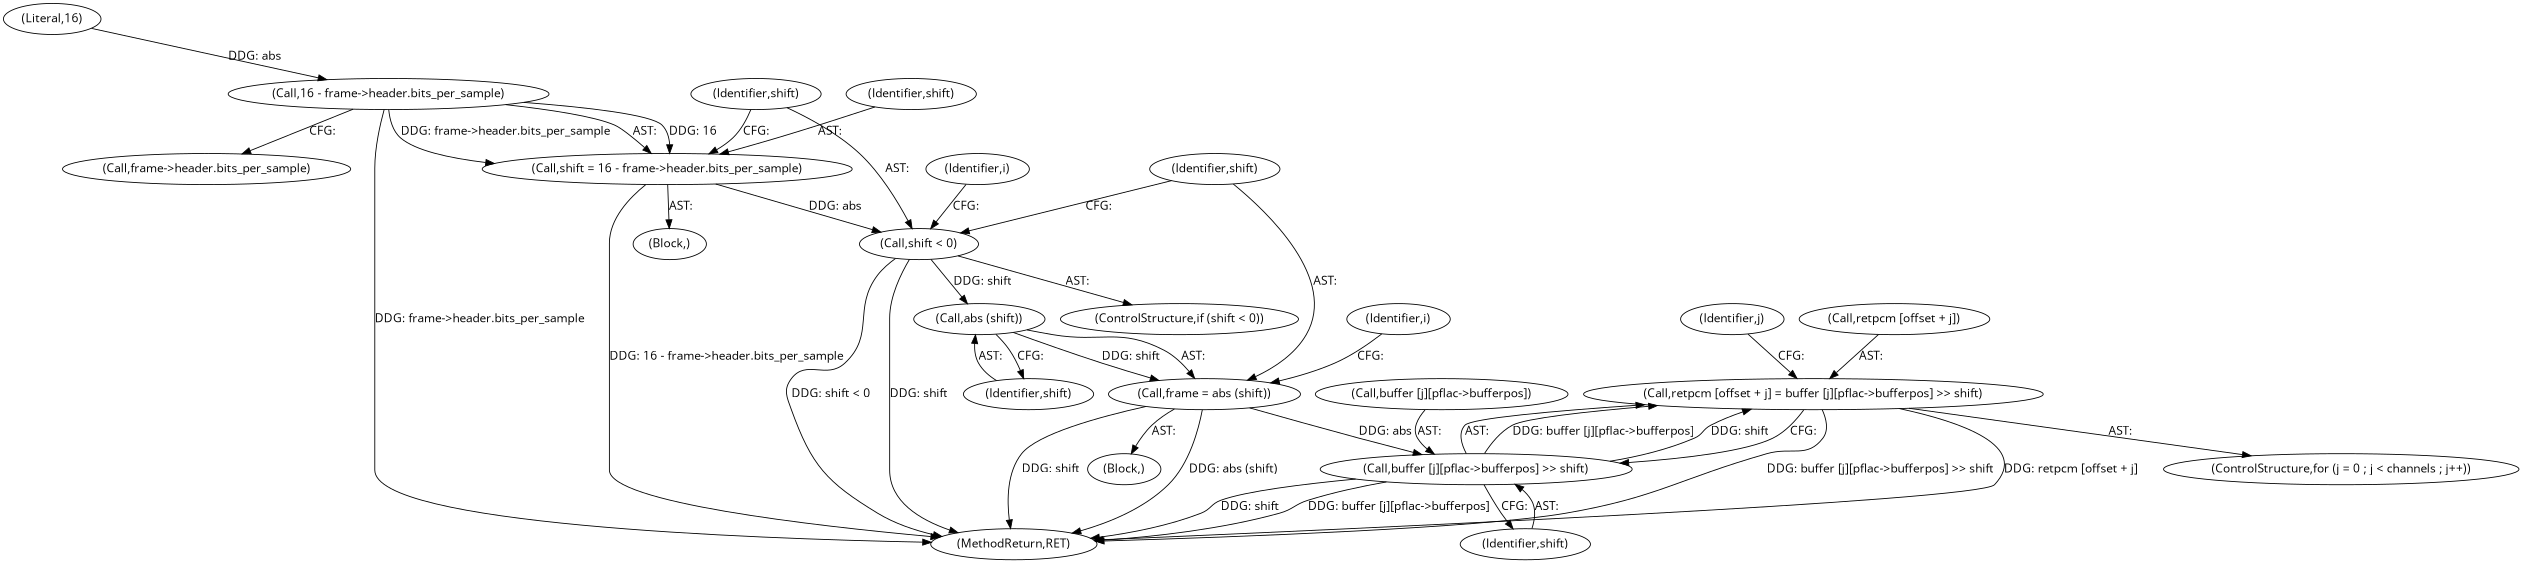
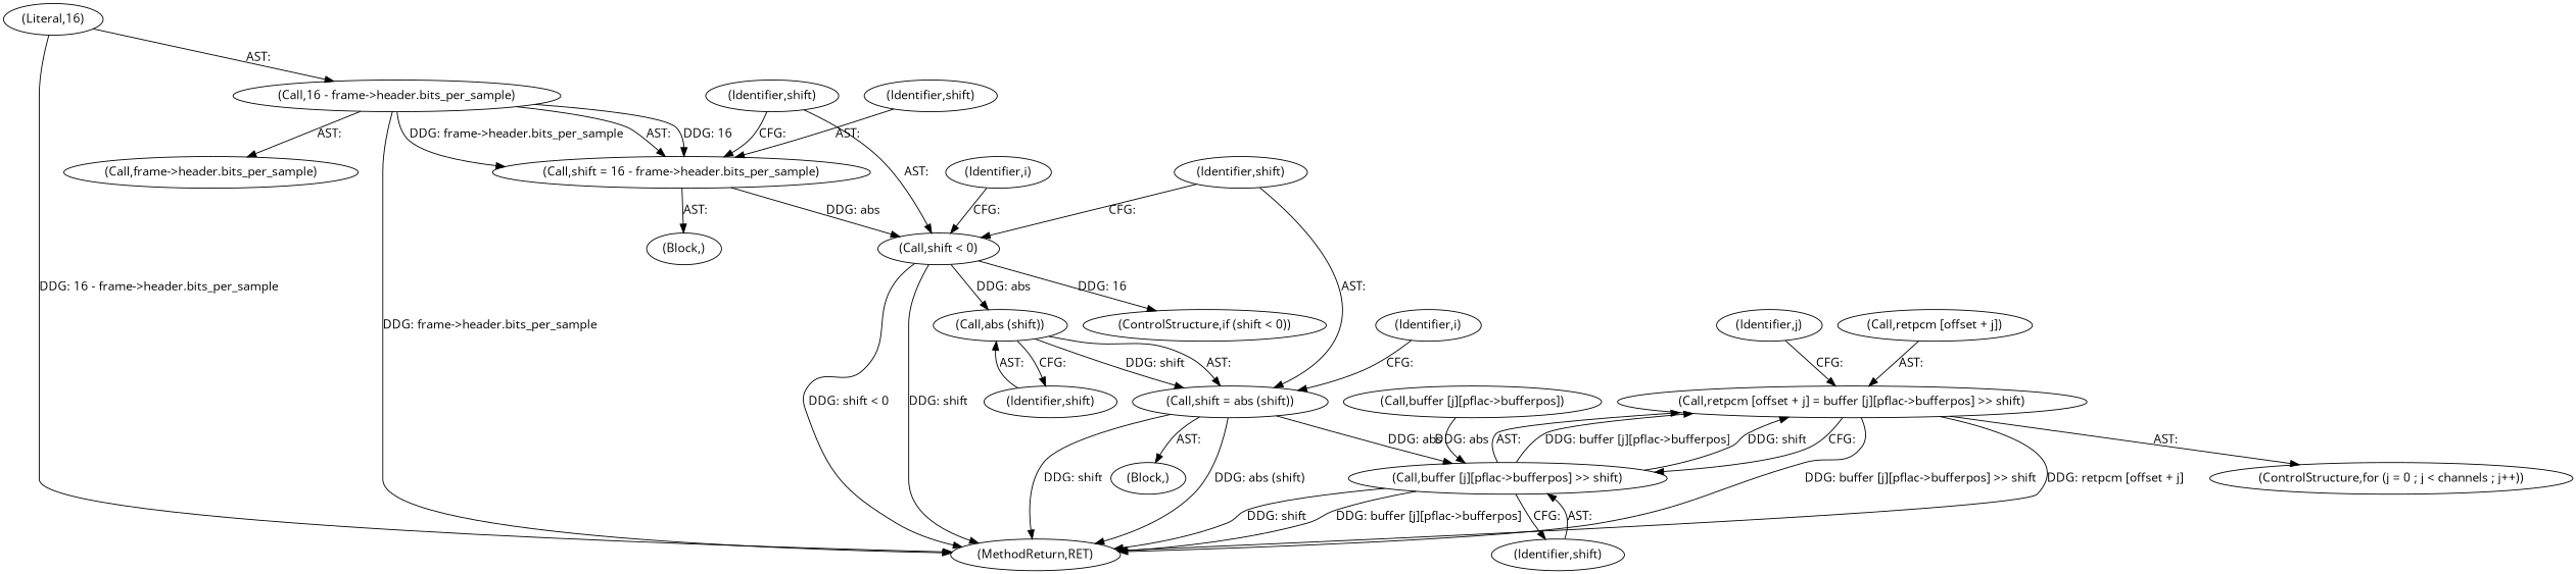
  digraph {
    fontname="Open Sans"
    node [fontname="Open Sans"]
    edge [fontname="Open Sans"]
    n1 [label="(Call,retpcm [offset + j] = buffer [j][pflac->bufferpos] >> shift)"]
    n2 [label="(Call,buffer [j][pflac->bufferpos] >> shift)"]
    n3 [label="(ControlStructure,for (j = 0 ; j < channels ; j++))"]
    n4 [label="(MethodReturn,RET)"]
    n5 [label="(Identifier,shift)"]
-   n6 [label="(Call,frame = abs (shift))"]
+   n6 [label="(Call,shift = abs (shift))"]
    n7 [label="(Block,)"]
    n8 [label="(Call,abs (shift))"]
    n9 [label="(Identifier,shift)"]
    n10 [label="(Call,shift < 0)"]
    n11 [label="(ControlStructure,if (shift < 0))"]
    n12 [label="(Call,shift = 16 - frame->header.bits_per_sample)"]
    n13 [label="(Block,)"]
    n14 [label="(Call,16 - frame->header.bits_per_sample)"]
    n15 [label="(Call,frame->header.bits_per_sample)"]
    n16 [label="(Identifier,i)"]
    n17 [label="(Identifier,j)"]
    n18 [label="(Call,retpcm [offset + j])"]
    n19 [label="(Identifier,shift)"]
    n20 [label="(Identifier,i)"]
    n21 [label="(Literal,16)"]
    n22 [label="(Identifier,shift)"]
    n23 [label="(Identifier,shift)"]
    n24 [label="(Call,buffer [j][pflac->bufferpos])"]
    n1 -> n2 [label="CFG: "]
    n1 -> n3 [label="AST: "]
    n1 -> n4 [label="DDG: buffer [j][pflac->bufferpos] >> shift"]
    n1 -> n4 [label="DDG: retpcm [offset + j]"]
    n2 -> n1 [label="AST: "]
    n2 -> n1 [label="DDG: buffer [j][pflac->bufferpos]"]
    n2 -> n1 [label="DDG: shift"]
    n2 -> n4 [label="DDG: shift"]
    n2 -> n4 [label="DDG: buffer [j][pflac->bufferpos]"]
    n2 -> n5 [label="CFG: "]
    n5 -> n2 [label="AST: "]
    n6 -> n2 [label="DDG: abs"]
    n6 -> n4 [label="DDG: abs (shift)"]
    n6 -> n4 [label="DDG: shift"]
    n6 -> n7 [label="AST: "]
    n8 -> n6 [label="AST: "]
    n8 -> n6 [label="DDG: shift"]
    n8 -> n9 [label="CFG: "]
    n9 -> n8 [label="AST: "]
    n10 -> n4 [label="DDG: shift < 0"]
    n10 -> n4 [label="DDG: shift"]
-   n10 -> n8 [label="DDG: shift"]
-   n10 -> n11 [label="AST: "]
-   n12 -> n4 [label="DDG: 16 - frame->header.bits_per_sample"]
+   n10 -> n8 [label="DDG: abs"]
+   n10 -> n11 [label="DDG: 16"]
+   n21 -> n4 [label="DDG: 16 - frame->header.bits_per_sample"]
    n12 -> n10 [label="DDG: abs"]
    n12 -> n13 [label="AST: "]
    n14 -> n4 [label="DDG: frame->header.bits_per_sample"]
    n14 -> n12 [label="AST: "]
    n14 -> n12 [label="DDG: 16"]
    n14 -> n12 [label="DDG: frame->header.bits_per_sample"]
-   n14 -> n15 [label="CFG: "]
+   n14 -> n15 [label="AST: "]
    n16 -> n10 [label="CFG: "]
    n17 -> n1 [label="CFG: "]
    n18 -> n1 [label="AST: "]
    n19 -> n10 [label="AST: "]
    n19 -> n12 [label="CFG: "]
    n20 -> n6 [label="CFG: "]
-   n21 -> n14 [label="DDG: abs"]
+   n21 -> n14 [label="AST: "]
    n22 -> n12 [label="AST: "]
    n23 -> n6 [label="AST: "]
    n23 -> n10 [label="CFG: "]
-   n24 -> n2 [label="AST: "]
+   n24 -> n2 [label="DDG: abs"]
  }
